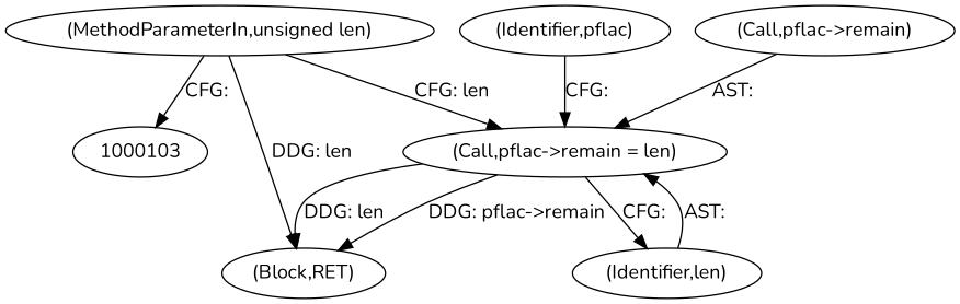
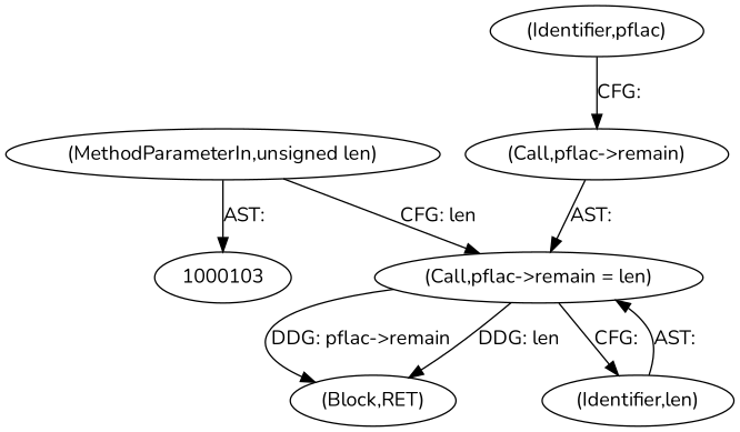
  digraph {
    fontname=Nunito
    node [fontname=Nunito]
    edge [fontname=Nunito]
    n1 [label="(Call,pflac->remain = len)"]
    n2 [label="(Block,RET)"]
    n3 [label="(Identifier,len)"]
    n4 [label="(MethodParameterIn,unsigned len)"]
    1000103
    n6 [label="(Identifier,pflac)"]
    n7 [label="(Call,pflac->remain)"]
    n1 -> n2 [label="DDG: pflac->remain"]
    n1 -> n2 [label="DDG: len"]
    n1 -> n3 [label="CFG: "]
    n3 -> n1 [label="AST: "]
    n4 -> n1 [label="CFG: len"]
-   n4 -> n2 [label="DDG: len"]
-   n4 -> 1000103 [label="CFG: "]
-   n6 -> n1 [label="CFG: "]
+   n4 -> 1000103 [label="AST: "]
+   n6 -> n7 [label="CFG: "]
    n7 -> n1 [label="AST: "]
  }
